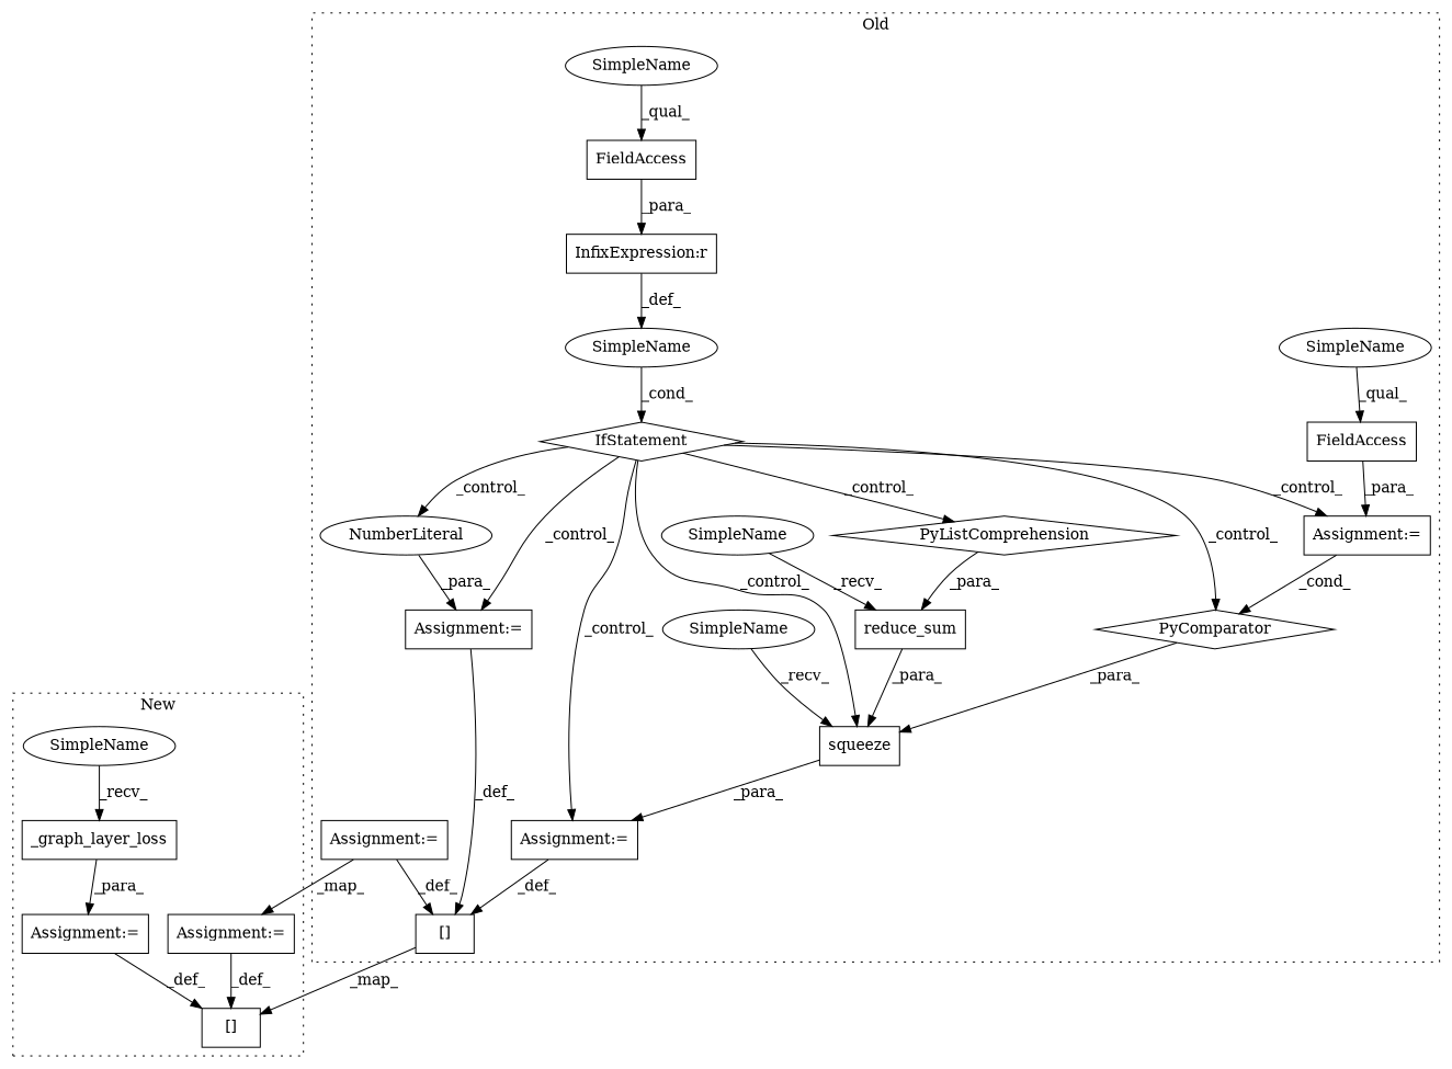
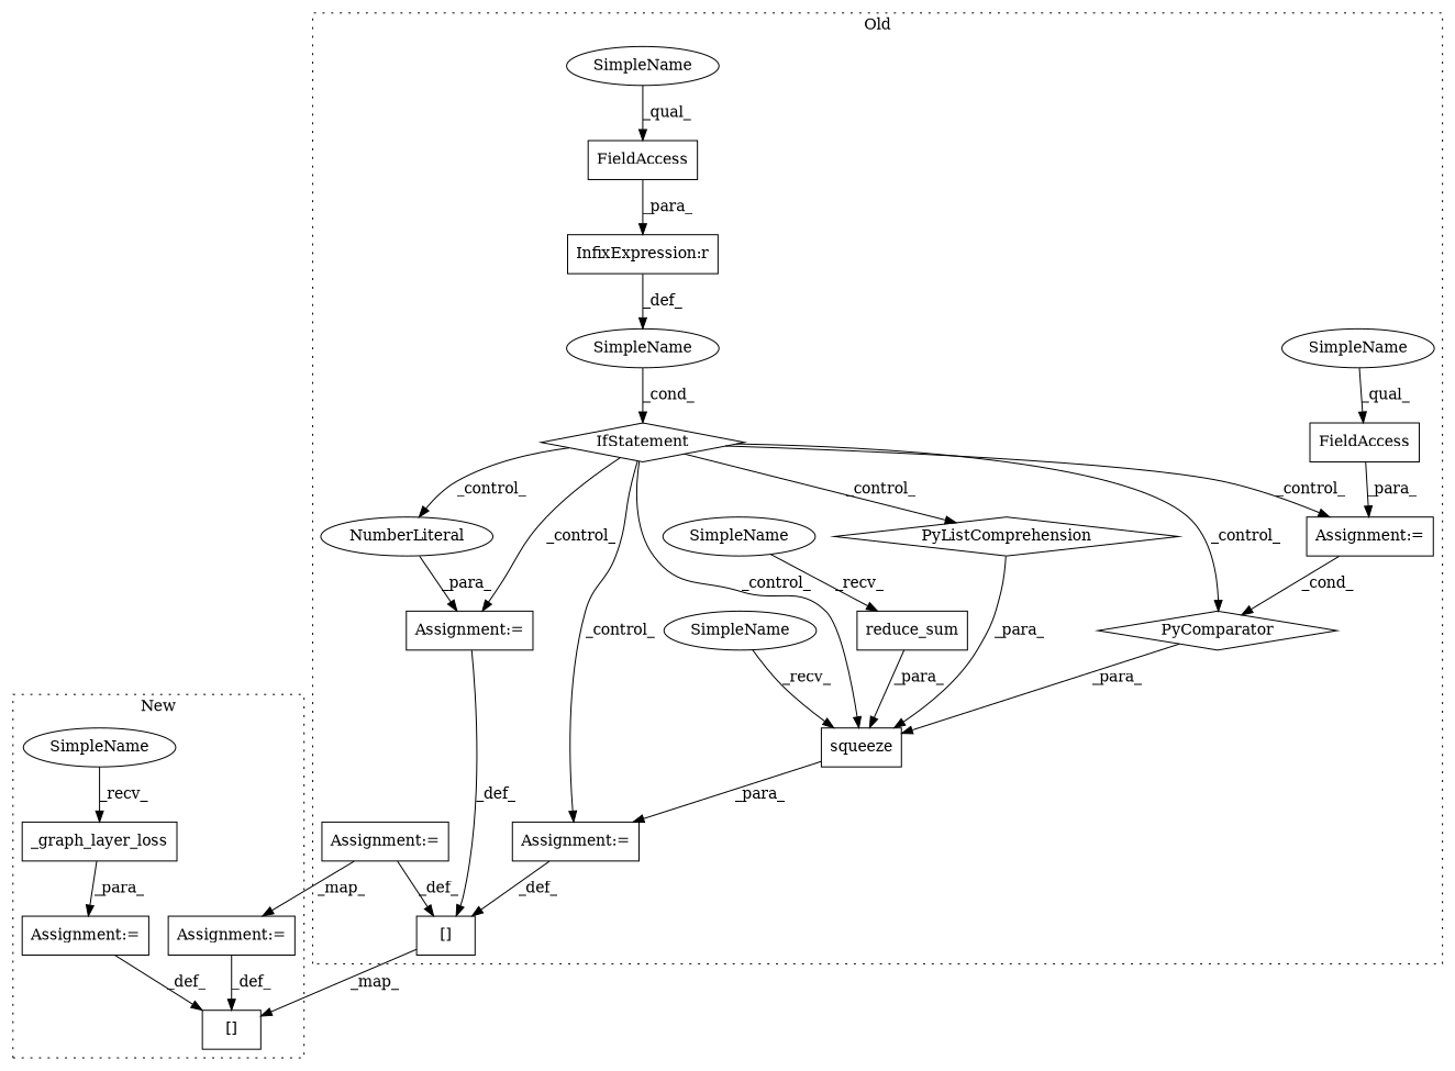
  digraph {
    node [a=42 l=4 s=14665 shape=box]
    n1 [a=109 l=240 label=PyListComprehension s=14504 shape=diamond]
    n2 [a=2 l="16,1" label="[]" s="15774,15796"]
    n3 [label=SimpleName shape=ellipse l="" s=""]
    n4 [a=32 l="8,1" label=squeeze s="14453,14739"]
    n5 [a=113 l=71 label=PyComparator shape=diamond]
    n6 [a=27 label="InfixExpression:r" s=14408]
    n7 [a=32 l="32,-5" label=reduce_sum s="14472,14744"]
    n8 [a=22 l=15 label=FieldAccess s=14393]
    n9 [a=22 l=12 label=FieldAccess s=14676]
    n10 [a=25 l="4,2" label=IfStatement s="14389,14416" shape=diamond]
    n11 [a=7 l=1 label="Assignment:=" s=14441]
    n12 [a=7 l=71 label="Assignment:="]
    n13 [a=7 l=1 label="Assignment:=" s=14785]
    n14 [a=34 l=3 label=NumberLiteral s=14786 shape=ellipse]
    n15 [a=7 l=7 label="Assignment:=" s=11730]
    n16 [label=SimpleName s=14676 shape=ellipse]
    n17 [label=SimpleName s=14393 shape=ellipse]
    n18 [l=10 label=SimpleName s=14442 shape=ellipse]
    n19 [l=10 label=SimpleName s=14461 shape=ellipse]
    n20 [a=32 l=19 label=_graph_layer_loss s=14361]
    n21 [a=2 l="16,1" label="[]" s="15351,15373"]
    n22 [a=7 l=1 label="Assignment:=" s=14355]
    n23 [a=7 l=7 label="Assignment:=" s=11689]
    n24 [label=SimpleName s=14356 shape=ellipse]
    subgraph cluster_1 {
      label=Old
      style=dotted
      n1
      n2
      n3
      n4
      n5
      n6
      n7
      n8
      n9
      n10
      n11
      n12
      n13
      n14
      n15
      n16
      n17
      n18
      n19
    }
    subgraph cluster_2 {
      label=New
      style=dotted
      n20
      n21
      n22
      n23
      n24
    }
-   n1 -> n7 [label=_para_]
+   n1 -> n4 [label=_para_]
    n2 -> n21 [label=_map_]
    n3 -> n10 [label=_cond_]
    n4 -> n11 [label=_para_]
    n5 -> n4 [label=_para_]
    n6 -> n3 [label=_def_]
    n7 -> n4 [label=_para_]
    n8 -> n6 [label=_para_]
    n9 -> n12 [label=_para_]
    n10 -> n1 [label=_control_]
    n10 -> n4 [label=_control_]
    n10 -> n5 [label=_control_]
    n10 -> n11 [label=_control_]
    n10 -> n12 [label=_control_]
    n10 -> n13 [label=_control_]
    n10 -> n14 [label=_control_]
    n11 -> n2 [label=_def_]
    n12 -> n5 [label=_cond_]
    n13 -> n2 [label=_def_]
    n14 -> n13 [label=_para_]
    n15 -> n2 [label=_def_]
    n15 -> n23 [label=_map_]
    n16 -> n9 [label=_qual_]
    n17 -> n8 [label=_qual_]
    n18 -> n4 [label=_recv_]
    n19 -> n7 [label=_recv_]
    n20 -> n22 [label=_para_]
    n22 -> n21 [label=_def_]
    n23 -> n21 [label=_def_]
    n24 -> n20 [label=_recv_]
  }
